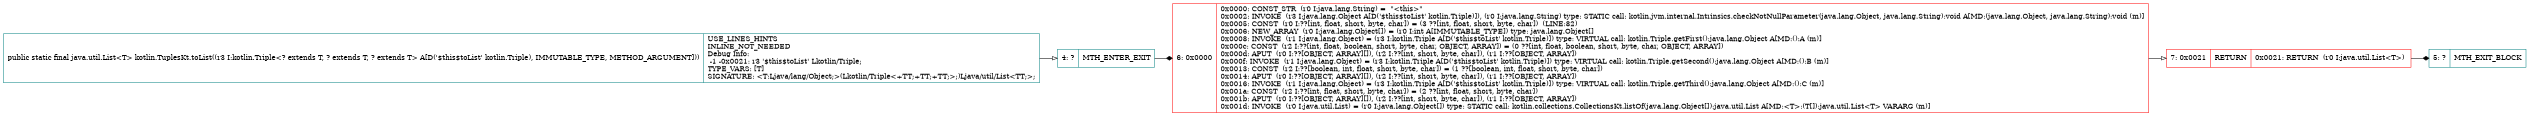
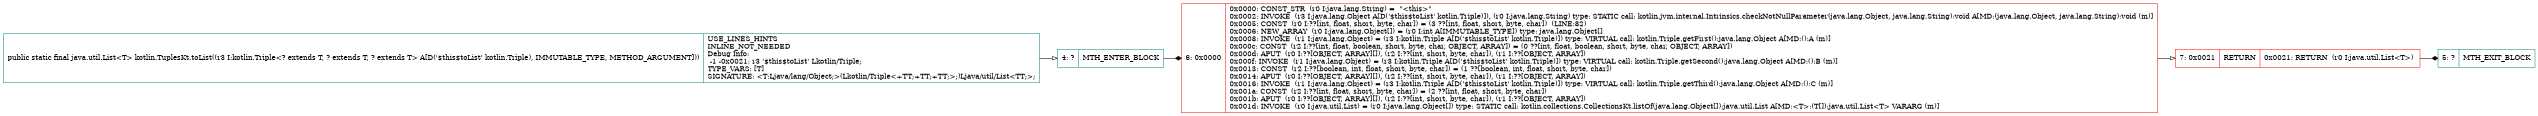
  digraph {
    fontname="DejaVu Serif"
    rankdir=LR
    node [color=teal fontname="DejaVu Serif" shape=record]
    edge [arrowhead=diamond fontname="DejaVu Serif"]
-   n1 [label="{4\:\ ?|MTH_ENTER_EXIT\l}"]
+   n1 [label="{4\:\ ?|MTH_ENTER_BLOCK\l}"]
    n2 [color=red label="{6\:\ 0x0000|0x0000: CONST_STR  (r0 I:java.lang.String) =  \"\<this\>\" \l0x0002: INVOKE  (r3 I:java.lang.Object A[D('$this$toList' kotlin.Triple)]), (r0 I:java.lang.String) type: STATIC call: kotlin.jvm.internal.Intrinsics.checkNotNullParameter(java.lang.Object, java.lang.String):void A[MD:(java.lang.Object, java.lang.String):void (m)]\l0x0005: CONST  (r0 I:??[int, float, short, byte, char]) = (3 ??[int, float, short, byte, char])  (LINE:82)\l0x0006: NEW_ARRAY  (r0 I:java.lang.Object[]) = (r0 I:int A[IMMUTABLE_TYPE]) type: java.lang.Object[] \l0x0008: INVOKE  (r1 I:java.lang.Object) = (r3 I:kotlin.Triple A[D('$this$toList' kotlin.Triple)]) type: VIRTUAL call: kotlin.Triple.getFirst():java.lang.Object A[MD:():A (m)]\l0x000c: CONST  (r2 I:??[int, float, boolean, short, byte, char, OBJECT, ARRAY]) = (0 ??[int, float, boolean, short, byte, char, OBJECT, ARRAY]) \l0x000d: APUT  (r0 I:??[OBJECT, ARRAY][]), (r2 I:??[int, short, byte, char]), (r1 I:??[OBJECT, ARRAY]) \l0x000f: INVOKE  (r1 I:java.lang.Object) = (r3 I:kotlin.Triple A[D('$this$toList' kotlin.Triple)]) type: VIRTUAL call: kotlin.Triple.getSecond():java.lang.Object A[MD:():B (m)]\l0x0013: CONST  (r2 I:??[boolean, int, float, short, byte, char]) = (1 ??[boolean, int, float, short, byte, char]) \l0x0014: APUT  (r0 I:??[OBJECT, ARRAY][]), (r2 I:??[int, short, byte, char]), (r1 I:??[OBJECT, ARRAY]) \l0x0016: INVOKE  (r1 I:java.lang.Object) = (r3 I:kotlin.Triple A[D('$this$toList' kotlin.Triple)]) type: VIRTUAL call: kotlin.Triple.getThird():java.lang.Object A[MD:():C (m)]\l0x001a: CONST  (r2 I:??[int, float, short, byte, char]) = (2 ??[int, float, short, byte, char]) \l0x001b: APUT  (r0 I:??[OBJECT, ARRAY][]), (r2 I:??[int, short, byte, char]), (r1 I:??[OBJECT, ARRAY]) \l0x001d: INVOKE  (r0 I:java.util.List) = (r0 I:java.lang.Object[]) type: STATIC call: kotlin.collections.CollectionsKt.listOf(java.lang.Object[]):java.util.List A[MD:\<T\>:(T[]):java.util.List\<T\> VARARG (m)]\l}"]
    n3 [color=red label="{7\:\ 0x0021|RETURN\l|0x0021: RETURN  (r0 I:java.util.List\<T\>) \l}"]
    n4 [label="{5\:\ ?|MTH_EXIT_BLOCK\l}"]
    n5 [label="{public static final java.util.List\<T\> kotlin.TuplesKt.toList((r3 I:kotlin.Triple\<? extends T, ? extends T, ? extends T\> A[D('$this$toList' kotlin.Triple), IMMUTABLE_TYPE, METHOD_ARGUMENT]))  | USE_LINES_HINTS\lINLINE_NOT_NEEDED\lDebug Info:\l  \-1 \-0x0021: r3 '$this$toList' Lkotlin\/Triple;\lTYPE_VARS: [T]\lSIGNATURE: \<T:Ljava\/lang\/Object;\>(Lkotlin\/Triple\<+TT;+TT;+TT;\>;)Ljava\/util\/List\<TT;\>;\l}"]
    n1 -> n2
    n2 -> n3 [arrowhead=onormal]
    n3 -> n4
    n5 -> n1 [arrowhead=onormal]
  }
